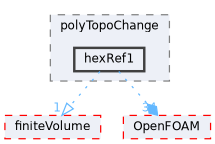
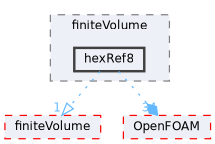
  digraph {
    compound=true
    node [color=red fillcolor="#edf0f7" fontname=Helvetica fontsize=10 shape=box style="filled,dashed"]
    edge [color=steelblue1 fontcolor=steelblue1 fontname=Helvetica fontsize=10 labeldistance=1.5 labelfontname=Helvetica labelfontsize=10 style=dotted]
-   n1 [color=grey25 height=0.2 label=hexRef1 style="filled,bold" width=0.4]
+   n1 [color=grey25 height=0.2 label=hexRef8 style="filled,bold" width=0.4]
    n2 [height=0.2 label=finiteVolume width=0.4]
    n3 [height=0.2 label=OpenFOAM width=0.4]
    subgraph cluster_1 {
      bgcolor="#edf0f7"
      fontname=Helvetica
      fontsize=10
-     label=polyTopoChange
+     label=finiteVolume
      pencolor=grey50
      style="filled,dashed"
      n1
    }
    n1 -> n2 [arrowhead=onormal headlabel=1]
    n1 -> n3 [arrowhead=diamond headlabel=34]
  }
